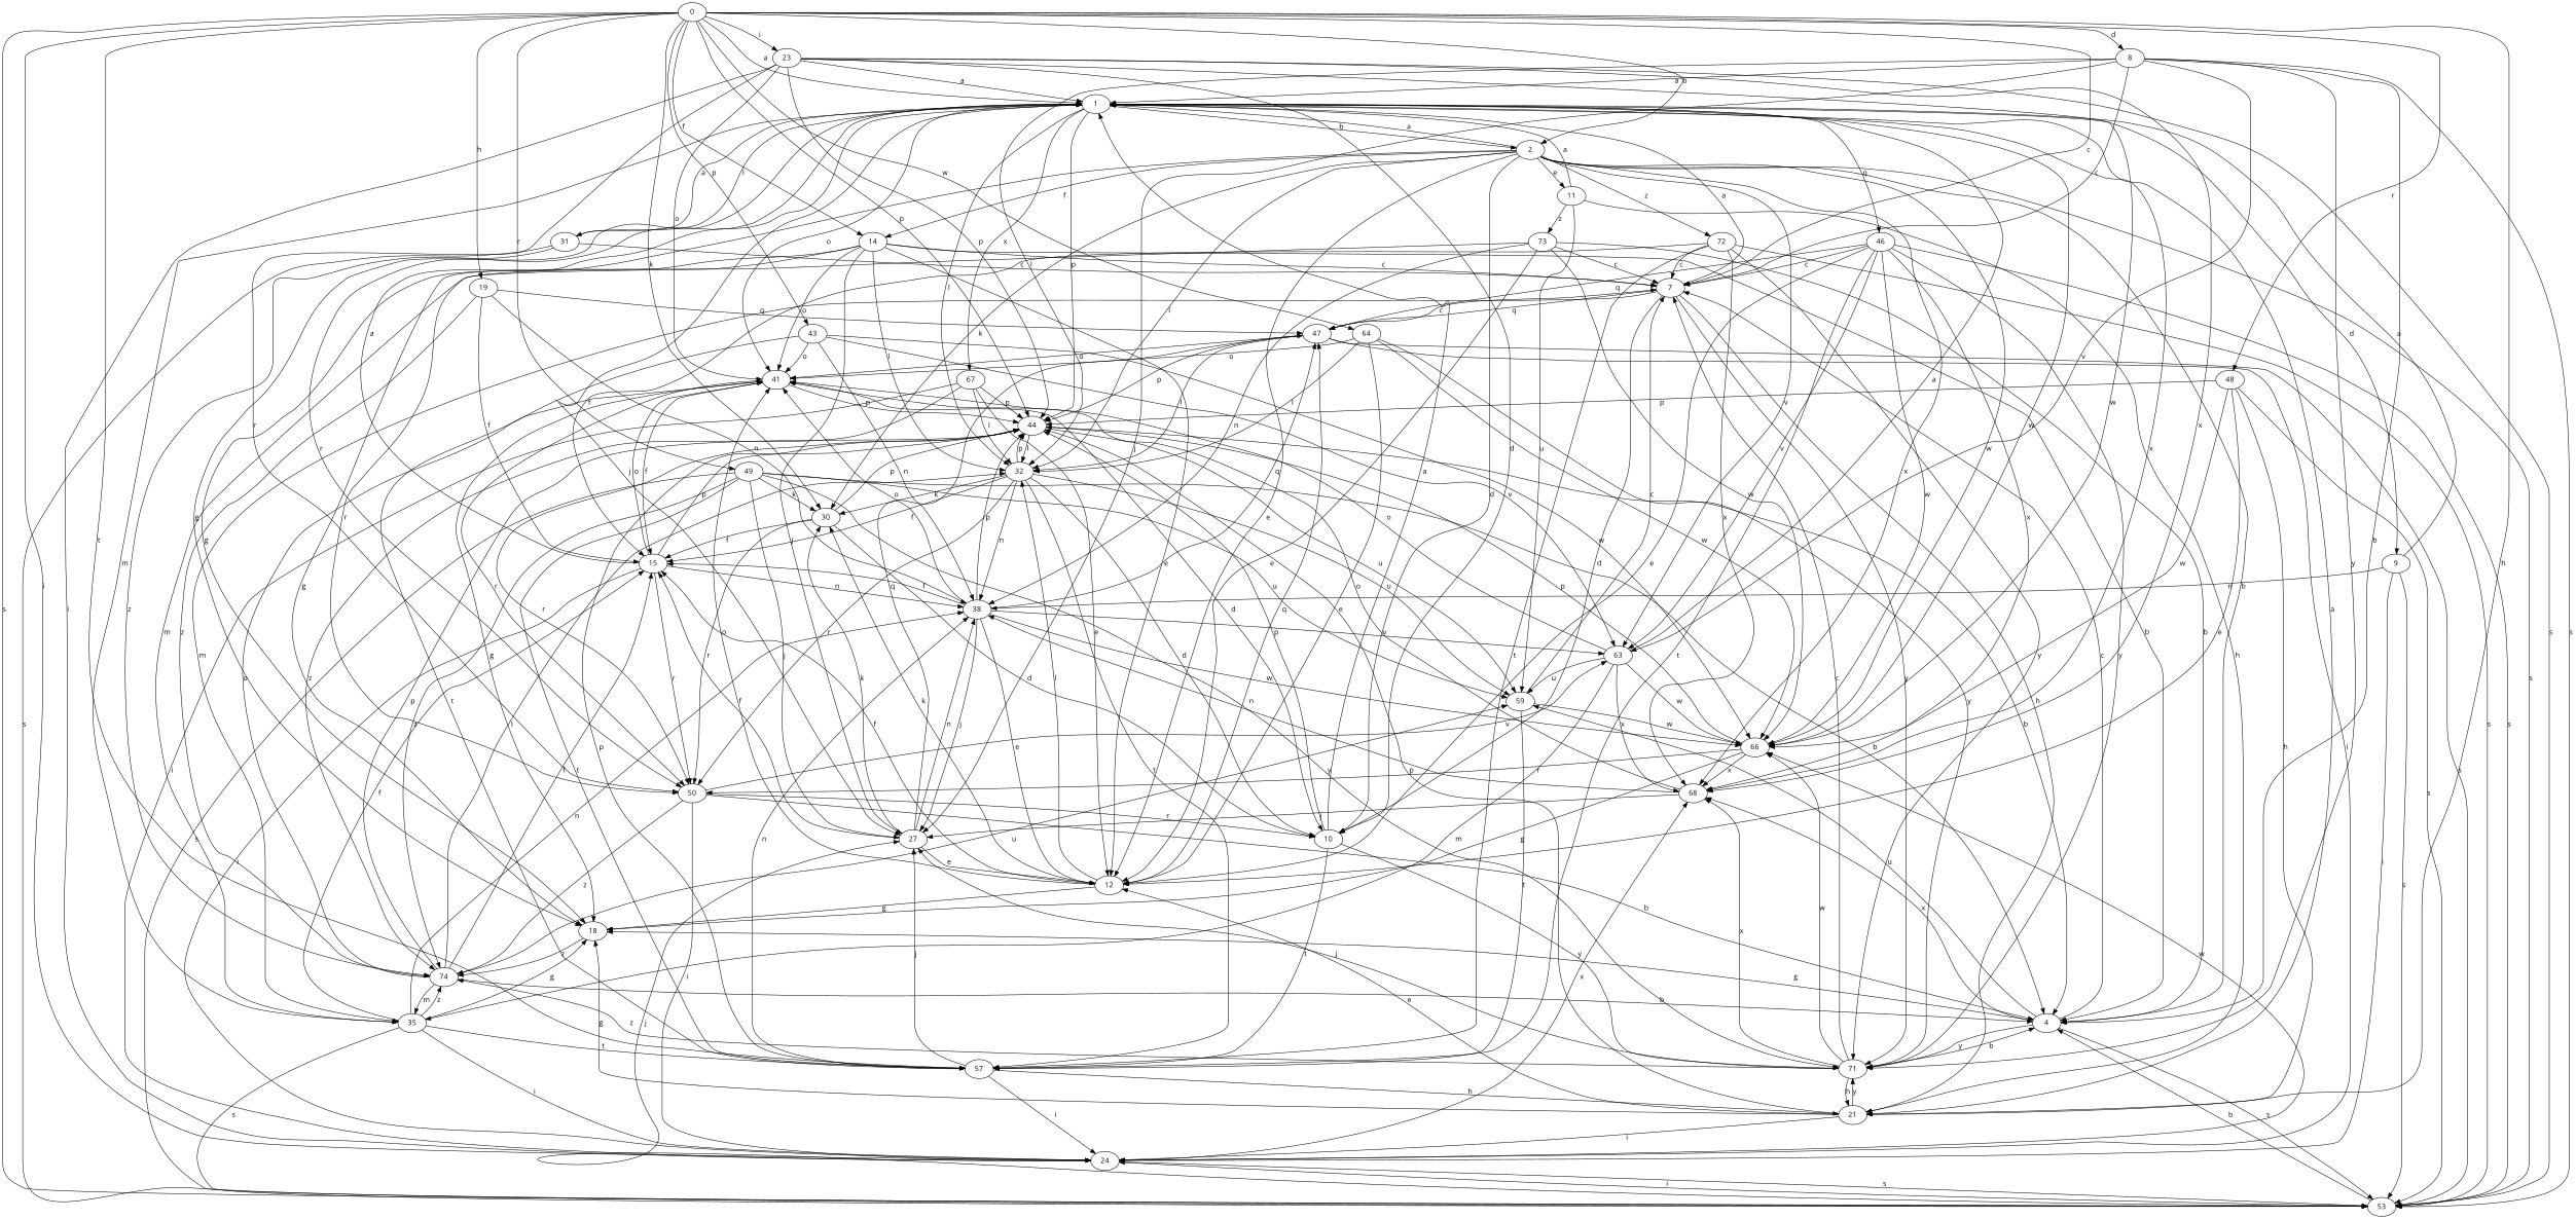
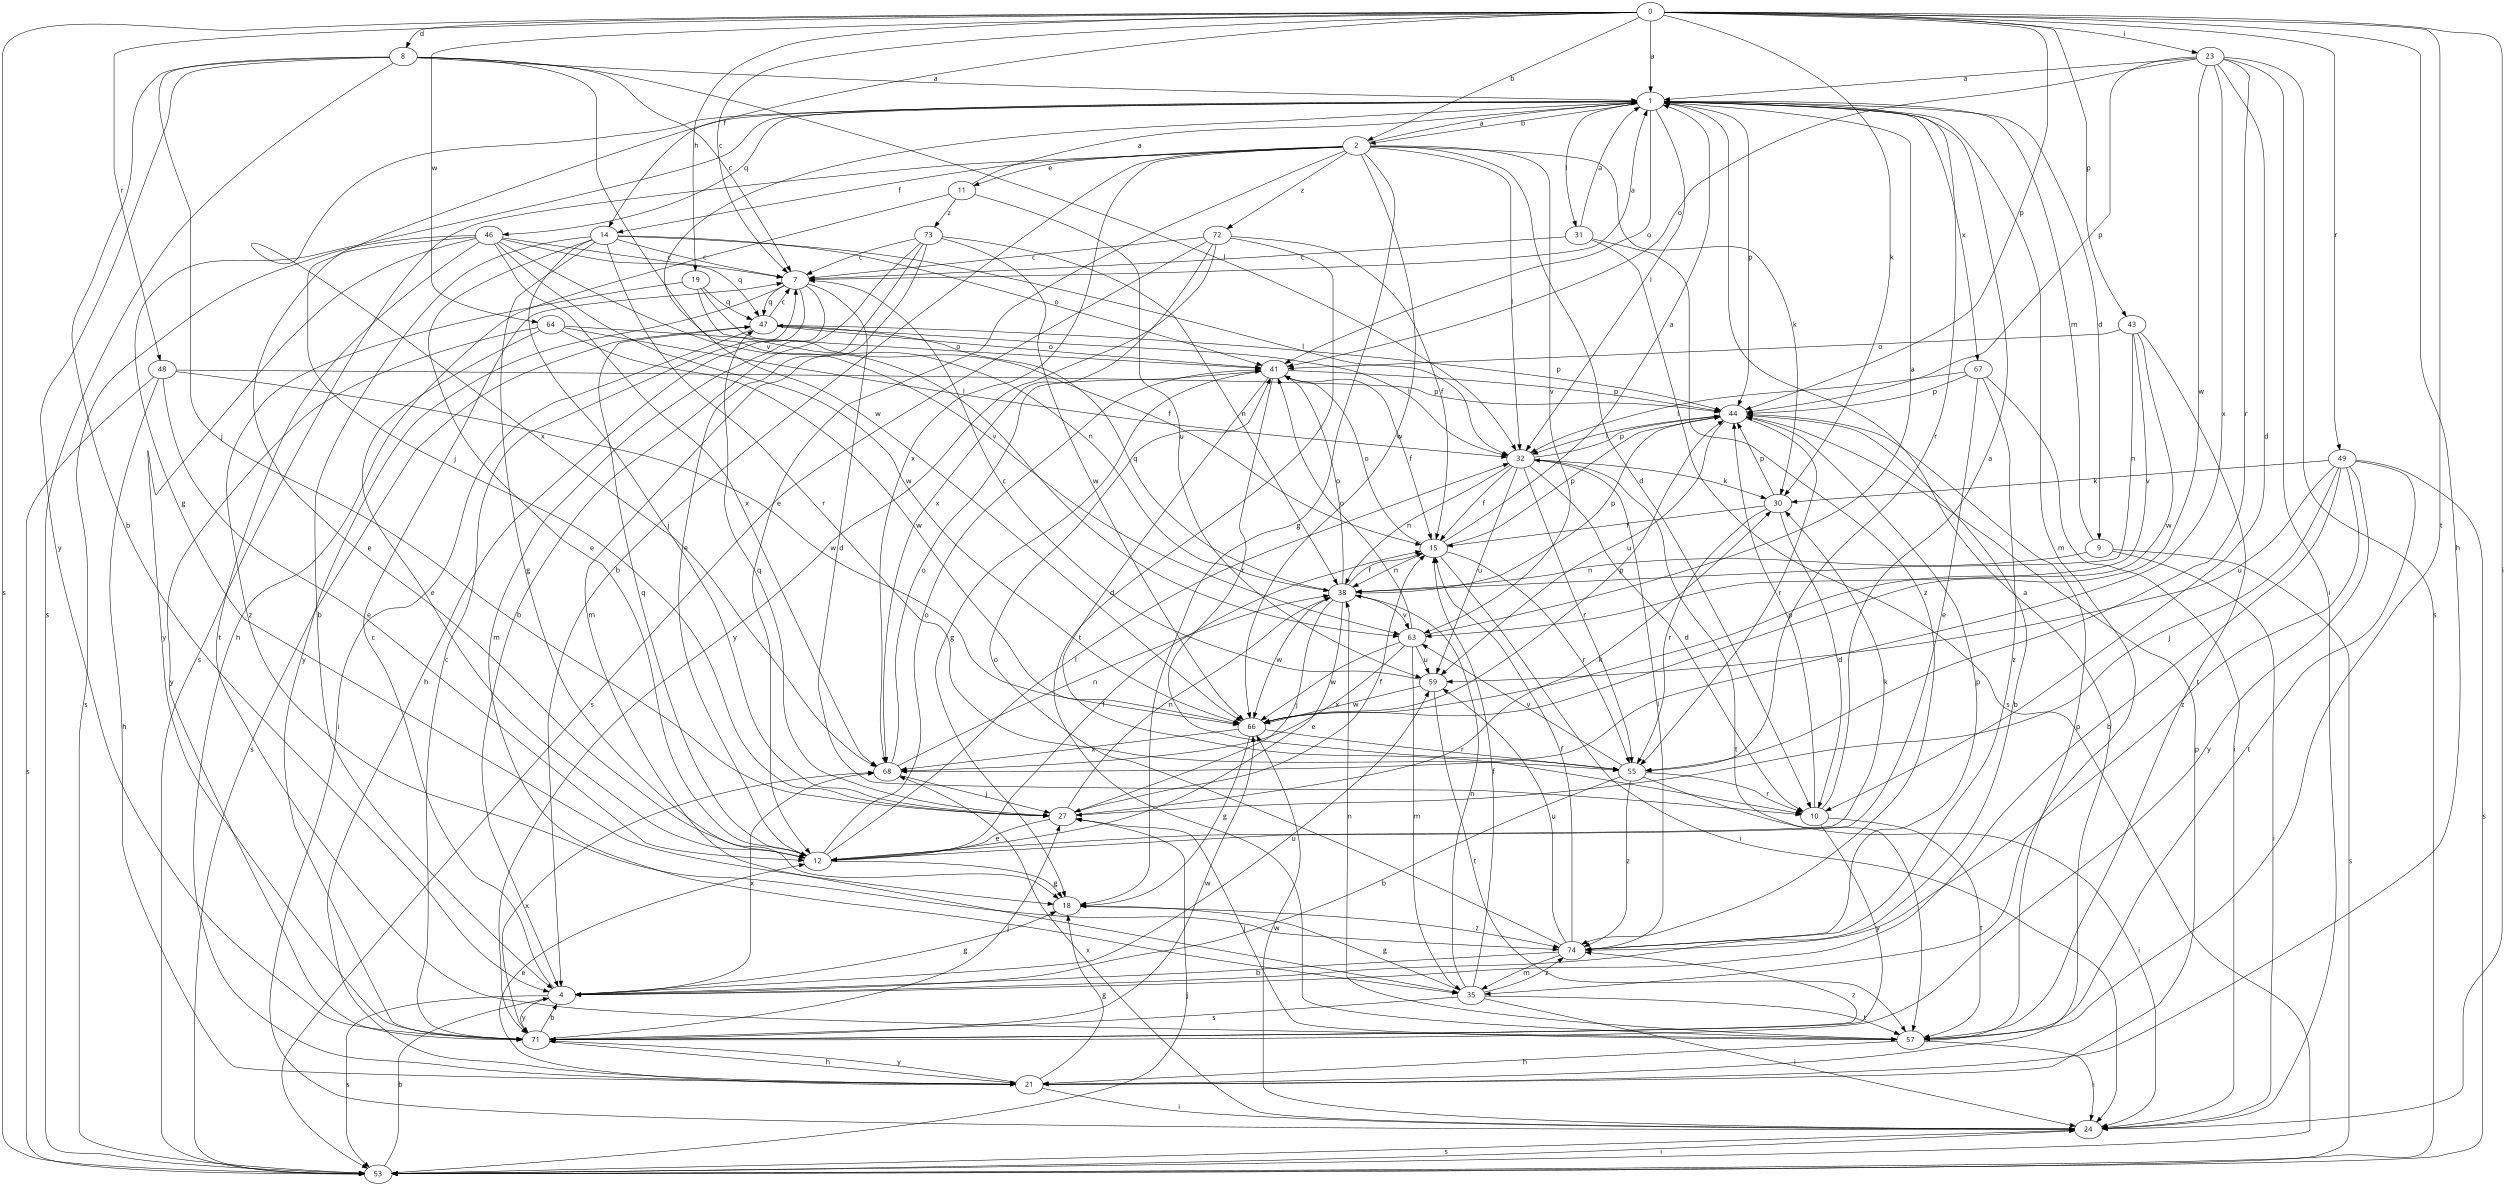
  strict digraph {
    fontname="Open Sans"
    node [fontname="Open Sans"]
    edge [fontname="Open Sans"]
    0
    1
    2
    7
    8
    14
    19
    21
    23
    24
    30
    43
    44
    48
    49
    53
    57
    64
    9
    18
    27
    31
    32
    35
    41
    46
-   50
+   50 [label=55]
    66
    67
    68
    4
    10
    11
    12
    63
    72
    71
    47
    38
    15
    74
    59
    73
    0 -> 1 [label=a]
    0 -> 2 [label=b]
    0 -> 7 [label=c]
    0 -> 8 [label=d]
    0 -> 14 [label=f]
    0 -> 19 [label=h]
    0 -> 21 [label=h]
    0 -> 23 [label=i]
    0 -> 24 [label=i]
    0 -> 30 [label=k]
    0 -> 43 [label=p]
    0 -> 44 [label=p]
    0 -> 48 [label=r]
    0 -> 49 [label=r]
    0 -> 53 [label=s]
    0 -> 57 [label=t]
    0 -> 64 [label=w]
    1 -> 2 [label=b]
    1 -> 44 [label=p]
    1 -> 9 [label=d]
    1 -> 18 [label=g]
    1 -> 27 [label=j]
    1 -> 31 [label=l]
    1 -> 32 [label=l]
    1 -> 35 [label=m]
    1 -> 41 [label=o]
    1 -> 46 [label=q]
    1 -> 50 [label=r]
    1 -> 66 [label=w]
    1 -> 67 [label=x]
    1 -> 68 [label=x]
    2 -> 1 [label=a]
    2 -> 14 [label=f]
    2 -> 30 [label=k]
    2 -> 53 [label=s]
    2 -> 18 [label=g]
    2 -> 32 [label=l]
    2 -> 66 [label=w]
    2 -> 68 [label=x]
    2 -> 4 [label=b]
    2 -> 10 [label=d]
    2 -> 11 [label=e]
    2 -> 12 [label=e]
    2 -> 63 [label=v]
    2 -> 72 [label=z]
    7 -> 1 [label=a]
    7 -> 21 [label=h]
    7 -> 35 [label=m]
    7 -> 10 [label=d]
    7 -> 71 [label=y]
    7 -> 47 [label=q]
    8 -> 1 [label=a]
    8 -> 7 [label=c]
    8 -> 53 [label=s]
    8 -> 27 [label=j]
    8 -> 32 [label=l]
    8 -> 4 [label=b]
    8 -> 63 [label=v]
    8 -> 71 [label=y]
    14 -> 7 [label=c]
    14 -> 18 [label=g]
    14 -> 27 [label=j]
    14 -> 32 [label=l]
    14 -> 41 [label=o]
    14 -> 50 [label=r]
    14 -> 4 [label=b]
    14 -> 12 [label=e]
    19 -> 47 [label=q]
    19 -> 38 [label=n]
    19 -> 15 [label=f]
    19 -> 74 [label=z]
    21 -> 1 [label=a]
    21 -> 24 [label=i]
    21 -> 44 [label=p]
    21 -> 18 [label=g]
    21 -> 12 [label=e]
    21 -> 71 [label=y]
    23 -> 1 [label=a]
    23 -> 24 [label=i]
    23 -> 44 [label=p]
    23 -> 53 [label=s]
    23 -> 41 [label=o]
    23 -> 50 [label=r]
    23 -> 66 [label=w]
    23 -> 68 [label=x]
    23 -> 10 [label=d]
    24 -> 53 [label=s]
    24 -> 66 [label=w]
    24 -> 68 [label=x]
    30 -> 44 [label=p]
    30 -> 50 [label=r]
    30 -> 10 [label=d]
    30 -> 15 [label=f]
    43 -> 57 [label=t]
    43 -> 41 [label=o]
    43 -> 66 [label=w]
    43 -> 63 [label=v]
    43 -> 38 [label=n]
    44 -> 32 [label=l]
    44 -> 50 [label=r]
    44 -> 4 [label=b]
    44 -> 59 [label=u]
    48 -> 21 [label=h]
    48 -> 44 [label=p]
    48 -> 53 [label=s]
    48 -> 66 [label=w]
    48 -> 12 [label=e]
    49 -> 30 [label=k]
    49 -> 53 [label=s]
    49 -> 57 [label=t]
    49 -> 27 [label=j]
    49 -> 4 [label=b]
    49 -> 71 [label=y]
    49 -> 74 [label=z]
    49 -> 59 [label=u]
    53 -> 24 [label=i]
    53 -> 27 [label=j]
    53 -> 4 [label=b]
    57 -> 21 [label=h]
    57 -> 24 [label=i]
    57 -> 44 [label=p]
    57 -> 27 [label=j]
    57 -> 38 [label=n]
    64 -> 32 [label=l]
    64 -> 41 [label=o]
    64 -> 66 [label=w]
    64 -> 12 [label=e]
    64 -> 71 [label=y]
-   9 -> 1 [label=a]
+   9 -> 1 [label=m]
    9 -> 24 [label=i]
    9 -> 53 [label=s]
    9 -> 38 [label=n]
    18 -> 74 [label=z]
    27 -> 30 [label=k]
    27 -> 12 [label=e]
    27 -> 47 [label=q]
    27 -> 38 [label=n]
    27 -> 15 [label=f]
    31 -> 1 [label=a]
    31 -> 7 [label=c]
    31 -> 53 [label=s]
    31 -> 74 [label=z]
    32 -> 30 [label=k]
    32 -> 44 [label=p]
    32 -> 57 [label=t]
    32 -> 50 [label=r]
    32 -> 10 [label=d]
    32 -> 38 [label=n]
    32 -> 15 [label=f]
    32 -> 59 [label=u]
    35 -> 24 [label=i]
-   35 -> 53 [label=s]
+   35 -> 71 [label=s]
    35 -> 57 [label=t]
    35 -> 18 [label=g]
    35 -> 38 [label=n]
    35 -> 15 [label=f]
    35 -> 74 [label=z]
    41 -> 44 [label=p]
    41 -> 18 [label=g]
    41 -> 50 [label=r]
    41 -> 10 [label=d]
    41 -> 15 [label=f]
    46 -> 7 [label=c]
    46 -> 53 [label=s]
    46 -> 57 [label=t]
    46 -> 66 [label=w]
    46 -> 68 [label=x]
    46 -> 12 [label=e]
    46 -> 63 [label=v]
    46 -> 71 [label=y]
    46 -> 47 [label=q]
    50 -> 24 [label=i]
    50 -> 4 [label=b]
    50 -> 10 [label=r]
    50 -> 63 [label=v]
    50 -> 74 [label=z]
    66 -> 44 [label=p]
    66 -> 18 [label=g]
    66 -> 50 [label=r]
    66 -> 68 [label=x]
    67 -> 24 [label=i]
    67 -> 44 [label=p]
    67 -> 32 [label=l]
    67 -> 12 [label=e]
    67 -> 74 [label=z]
    68 -> 27 [label=j]
    68 -> 41 [label=o]
    68 -> 38 [label=n]
    4 -> 7 [label=c]
    4 -> 53 [label=s]
    4 -> 18 [label=g]
    4 -> 68 [label=x]
    4 -> 71 [label=y]
    4 -> 59 [label=u]
    10 -> 1 [label=a]
    10 -> 44 [label=p]
    10 -> 57 [label=t]
    10 -> 71 [label=y]
    11 -> 1 [label=a]
    11 -> 21 [label=h]
    11 -> 59 [label=u]
    11 -> 73 [label=z]
    12 -> 30 [label=k]
    12 -> 18 [label=g]
    12 -> 32 [label=l]
    12 -> 41 [label=o]
    12 -> 47 [label=q]
    12 -> 15 [label=f]
    63 -> 1 [label=a]
    63 -> 35 [label=m]
    63 -> 41 [label=o]
    63 -> 66 [label=w]
    63 -> 68 [label=x]
    63 -> 59 [label=u]
    72 -> 7 [label=c]
    72 -> 53 [label=s]
    72 -> 57 [label=t]
    72 -> 68 [label=x]
    72 -> 71 [label=y]
    72 -> 15 [label=f]
    71 -> 7 [label=c]
    71 -> 21 [label=h]
    71 -> 27 [label=j]
    71 -> 66 [label=w]
    71 -> 68 [label=x]
    71 -> 4 [label=b]
    71 -> 74 [label=z]
    47 -> 7 [label=c]
    47 -> 24 [label=i]
    47 -> 44 [label=p]
    47 -> 53 [label=s]
    47 -> 32 [label=l]
    47 -> 41 [label=o]
    38 -> 44 [label=p]
    38 -> 27 [label=j]
    38 -> 41 [label=o]
    38 -> 66 [label=w]
    38 -> 12 [label=e]
    38 -> 63 [label=v]
    38 -> 47 [label=q]
    38 -> 15 [label=f]
    15 -> 1 [label=a]
    15 -> 24 [label=i]
    15 -> 44 [label=p]
    15 -> 41 [label=o]
    15 -> 50 [label=r]
    15 -> 38 [label=n]
    74 -> 44 [label=p]
    74 -> 32 [label=l]
    74 -> 35 [label=m]
    74 -> 41 [label=o]
    74 -> 4 [label=b]
    74 -> 15 [label=f]
    74 -> 59 [label=u]
    59 -> 7 [label=c]
    59 -> 57 [label=t]
    59 -> 66 [label=w]
    73 -> 7 [label=c]
    73 -> 35 [label=m]
    73 -> 66 [label=w]
    73 -> 4 [label=b]
    73 -> 12 [label=e]
    73 -> 38 [label=n]
  }
